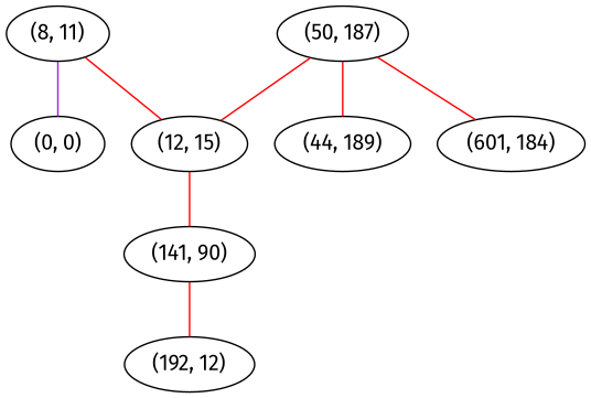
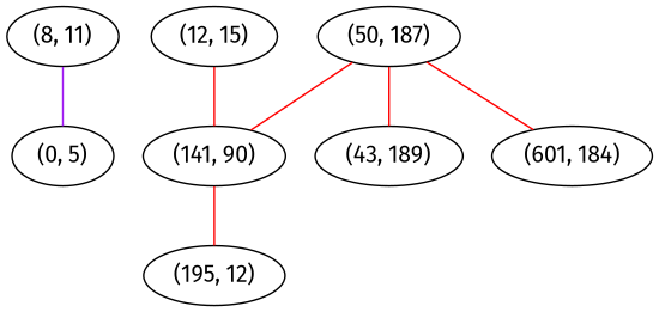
  graph {
    fontname="Fira Sans"
    node [fontname="Fira Sans"]
    edge [color=red fontname="Fira Sans" weight=1]
    n1 [label="(8, 11)"]
    "(12, 15)"
-   "(0, 0)"
+   "(0, 0)" [label="(0, 5)"]
    "(141, 90)"
-   "(192, 12)"
+   "(192, 12)" [label="(195, 12)"]
    "(50, 187)"
-   "(43, 189)" [label="(44, 189)"]
+   "(43, 189)"
    n8 [label="(601, 184)"]
-   n1 -- "(12, 15)"
    n1 -- "(0, 0)" [color=purple weight=4]
    "(12, 15)" -- "(141, 90)"
    "(141, 90)" -- "(192, 12)"
-   "(50, 187)" -- "(12, 15)"
+   "(50, 187)" -- "(141, 90)"
    "(50, 187)" -- "(43, 189)"
    "(50, 187)" -- n8
  }
